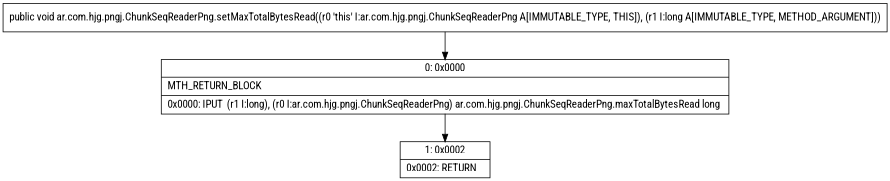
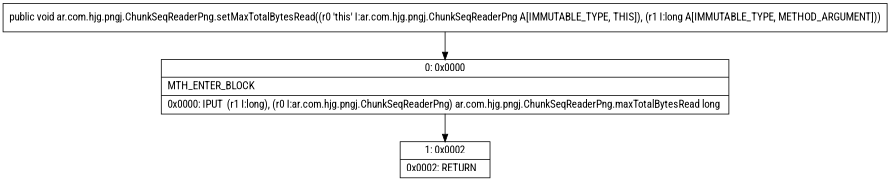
  digraph {
    fontname="Roboto Condensed"
    node [shape=record fontname="Roboto Condensed"]
    edge [fontname="Roboto Condensed"]
-   n1 [label="{0\:\ 0x0000|MTH_RETURN_BLOCK\l|0x0000: IPUT  (r1 I:long), (r0 I:ar.com.hjg.pngj.ChunkSeqReaderPng) ar.com.hjg.pngj.ChunkSeqReaderPng.maxTotalBytesRead long \l}"]
+   n1 [label="{0\:\ 0x0000|MTH_ENTER_BLOCK\l|0x0000: IPUT  (r1 I:long), (r0 I:ar.com.hjg.pngj.ChunkSeqReaderPng) ar.com.hjg.pngj.ChunkSeqReaderPng.maxTotalBytesRead long \l}"]
    n2 [label="{1\:\ 0x0002|0x0002: RETURN   \l}"]
    n3 [label="{public void ar.com.hjg.pngj.ChunkSeqReaderPng.setMaxTotalBytesRead((r0 'this' I:ar.com.hjg.pngj.ChunkSeqReaderPng A[IMMUTABLE_TYPE, THIS]), (r1 I:long A[IMMUTABLE_TYPE, METHOD_ARGUMENT])) }"]
    n1 -> n2
    n3 -> n1
  }
